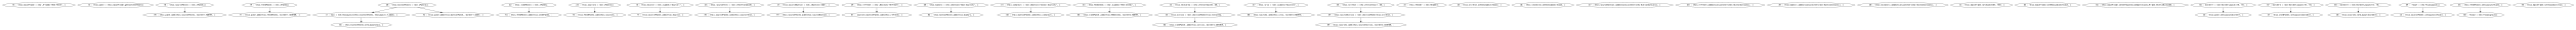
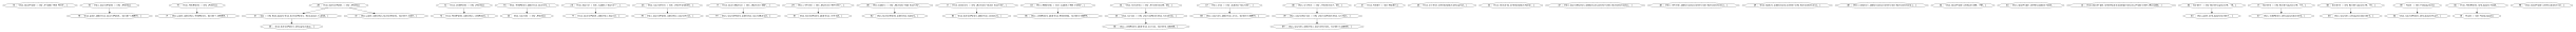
  digraph {
    fontname="Roboto Mono"
    node [fontname="Roboto Mono"]
    edge [fontname="Roboto Mono"]
    "15 : this.mainFrame = new JFrame(\"RSS Feed\", )"
-   "16 : this.pane = this.mainFrame.getContentPane()"
    "18 : this.sourcePanel = new JPanel()"
    "70 : this.pane.add(this.sourcePanel, border1.NORTH, )"
    "19 : this.feedPanel = new JPanel()"
    "71 : this.pane.add(this.feedPanel, border1.CENTER, )"
    "20 : this.buttonPanel = new JPanel()"
    "61 : box = new BoxLayout(this.buttonPanel, BoxLayout.Y_AXIS, )"
    "72 : this.pane.add(this.buttonPanel, border1.EAST, )"
    "65 : this.buttonPanel.setLayout(box, )"
    "22 : this.itemPanel = new JPanel()"
    "74 : this.feedPanel.add(this.itemPanel, )"
    "23 : this.sources = new JPanel()"
    "75 : this.feedPanel.add(this.sources, )"
    "25 : this.Source = new JLabel(\"Source:\", )"
    "77 : this.sourcePanel.add(this.Source, )"
    "26 : this.sourceText = new JTextField(20, )"
    "78 : this.sourcePanel.add(this.sourceText, )"
    "27 : this.sourceButton = new JButton(\"Add\", )"
    "79 : this.sourcePanel.add(this.sourceButton, )"
    "29 : this.refresh = new JButton(\"Refresh\", )"
-   "81 : this.buttonPanel.add(this.refresh, )" [label="81 : sources.buttonPanel.add(this.refresh, )"]
+   "81 : this.buttonPanel.add(this.refresh, )"
    "30 : this.badsrc = new JButton(\"Bad Sources\", )"
    "82 : this.buttonPanel.add(this.badsrc, )"
    "31 : this.cleansrc = new JButton(\"Clean Sources\", )"
    "83 : this.buttonPanel.add(this.cleansrc, )"
    "33 : this.RSSItems = new JLabel(\"RSS Items\", )"
    "85 : this.itemPanel.add(this.RSSItems, border2.NORTH, )"
    "34 : this.textArea = new JTextArea(30, 40, )"
    "35 : this.scroll = new JScrollPane(this.textArea, )"
    "86 : this.itemPanel.add(this.scroll, border2.CENTER, )"
    "37 : this.srcs = new JLabel(\"Sources\", )"
    "88 : this.sources.add(this.srcs, border3.NORTH, )"
    "38 : this.srcText = new JTextArea(7, 40, )"
    "39 : this.sourceScroll = new JScrollPane(this.srcText, )"
    "89 : this.sources.add(this.sourceScroll, border3.CENTER, )"
    "41 : this.feeder = new Reader()"
-   "45 : this.srcText.setEditable(false, )"
+   "45 : this.srcText.setEditable(false, )" [label="45 : this.srcText.setEditable(setLayout, )"]
    "46 : this.textArea.setEditable(false, )"
    "47 : this.sourceButton.addActionListener(new ButtonAction(), )"
    "48 : this.refresh.addActionListener(new ButtonAction(), )"
    "49 : this.badsrc.addActionListener(new ButtonAction(), )"
    n43 [label="40 : this.cleansrc.addActionListener(new ButtonAction(), )"]
    "52 : this.mainFrame.setSize(650, 750, )"
    "53 : this.mainFrame.setResizable(false, )"
    "54 : this.mainFrame.setDefaultCloseOperation(JFrame.EXIT_ON_CLOSE, )"
    "56 : border1 = new BorderLayout(10, 10, )"
    "63 : this.pane.setLayout(border1, )"
    "57 : border2 = new BorderLayout(10, 10, )"
    "67 : this.itemPanel.setLayout(border2, )"
    "58 : border3 = new BorderLayout(10, 10, )"
    "68 : this.sources.setLayout(border3, )"
    "59 : flow1 = new FlowLayout()"
    "64 : this.sourcePanel.setLayout(flow1, )"
    "66 : this.feedPanel.setLayout(flow2, )"
    "60 : flow2 = new FlowLayout()"
    "90 : this.mainFrame.setVisible(true, )"
    "18 : this.sourcePanel = new JPanel()" -> "70 : this.pane.add(this.sourcePanel, border1.NORTH, )"
    "19 : this.feedPanel = new JPanel()" -> "71 : this.pane.add(this.feedPanel, border1.CENTER, )"
    "20 : this.buttonPanel = new JPanel()" -> "61 : box = new BoxLayout(this.buttonPanel, BoxLayout.Y_AXIS, )"
    "20 : this.buttonPanel = new JPanel()" -> "72 : this.pane.add(this.buttonPanel, border1.EAST, )"
    "61 : box = new BoxLayout(this.buttonPanel, BoxLayout.Y_AXIS, )" -> "65 : this.buttonPanel.setLayout(box, )"
    "22 : this.itemPanel = new JPanel()" -> "74 : this.feedPanel.add(this.itemPanel, )"
-   "23 : this.sources = new JPanel()" -> "75 : this.feedPanel.add(this.sources, )"
+   "75 : this.feedPanel.add(this.sources, )" -> "23 : this.sources = new JPanel()"
    "25 : this.Source = new JLabel(\"Source:\", )" -> "77 : this.sourcePanel.add(this.Source, )"
    "26 : this.sourceText = new JTextField(20, )" -> "78 : this.sourcePanel.add(this.sourceText, )"
    "27 : this.sourceButton = new JButton(\"Add\", )" -> "79 : this.sourcePanel.add(this.sourceButton, )"
    "29 : this.refresh = new JButton(\"Refresh\", )" -> "81 : this.buttonPanel.add(this.refresh, )"
    "30 : this.badsrc = new JButton(\"Bad Sources\", )" -> "82 : this.buttonPanel.add(this.badsrc, )"
    "31 : this.cleansrc = new JButton(\"Clean Sources\", )" -> "83 : this.buttonPanel.add(this.cleansrc, )"
    "33 : this.RSSItems = new JLabel(\"RSS Items\", )" -> "85 : this.itemPanel.add(this.RSSItems, border2.NORTH, )"
    "34 : this.textArea = new JTextArea(30, 40, )" -> "35 : this.scroll = new JScrollPane(this.textArea, )"
    "35 : this.scroll = new JScrollPane(this.textArea, )" -> "86 : this.itemPanel.add(this.scroll, border2.CENTER, )"
    "37 : this.srcs = new JLabel(\"Sources\", )" -> "88 : this.sources.add(this.srcs, border3.NORTH, )"
    "38 : this.srcText = new JTextArea(7, 40, )" -> "39 : this.sourceScroll = new JScrollPane(this.srcText, )"
    "39 : this.sourceScroll = new JScrollPane(this.srcText, )" -> "89 : this.sources.add(this.sourceScroll, border3.CENTER, )"
    "56 : border1 = new BorderLayout(10, 10, )" -> "63 : this.pane.setLayout(border1, )"
    "57 : border2 = new BorderLayout(10, 10, )" -> "67 : this.itemPanel.setLayout(border2, )"
    "58 : border3 = new BorderLayout(10, 10, )" -> "68 : this.sources.setLayout(border3, )"
    "59 : flow1 = new FlowLayout()" -> "64 : this.sourcePanel.setLayout(flow1, )"
    "66 : this.feedPanel.setLayout(flow2, )" -> "60 : flow2 = new FlowLayout()"
  }
